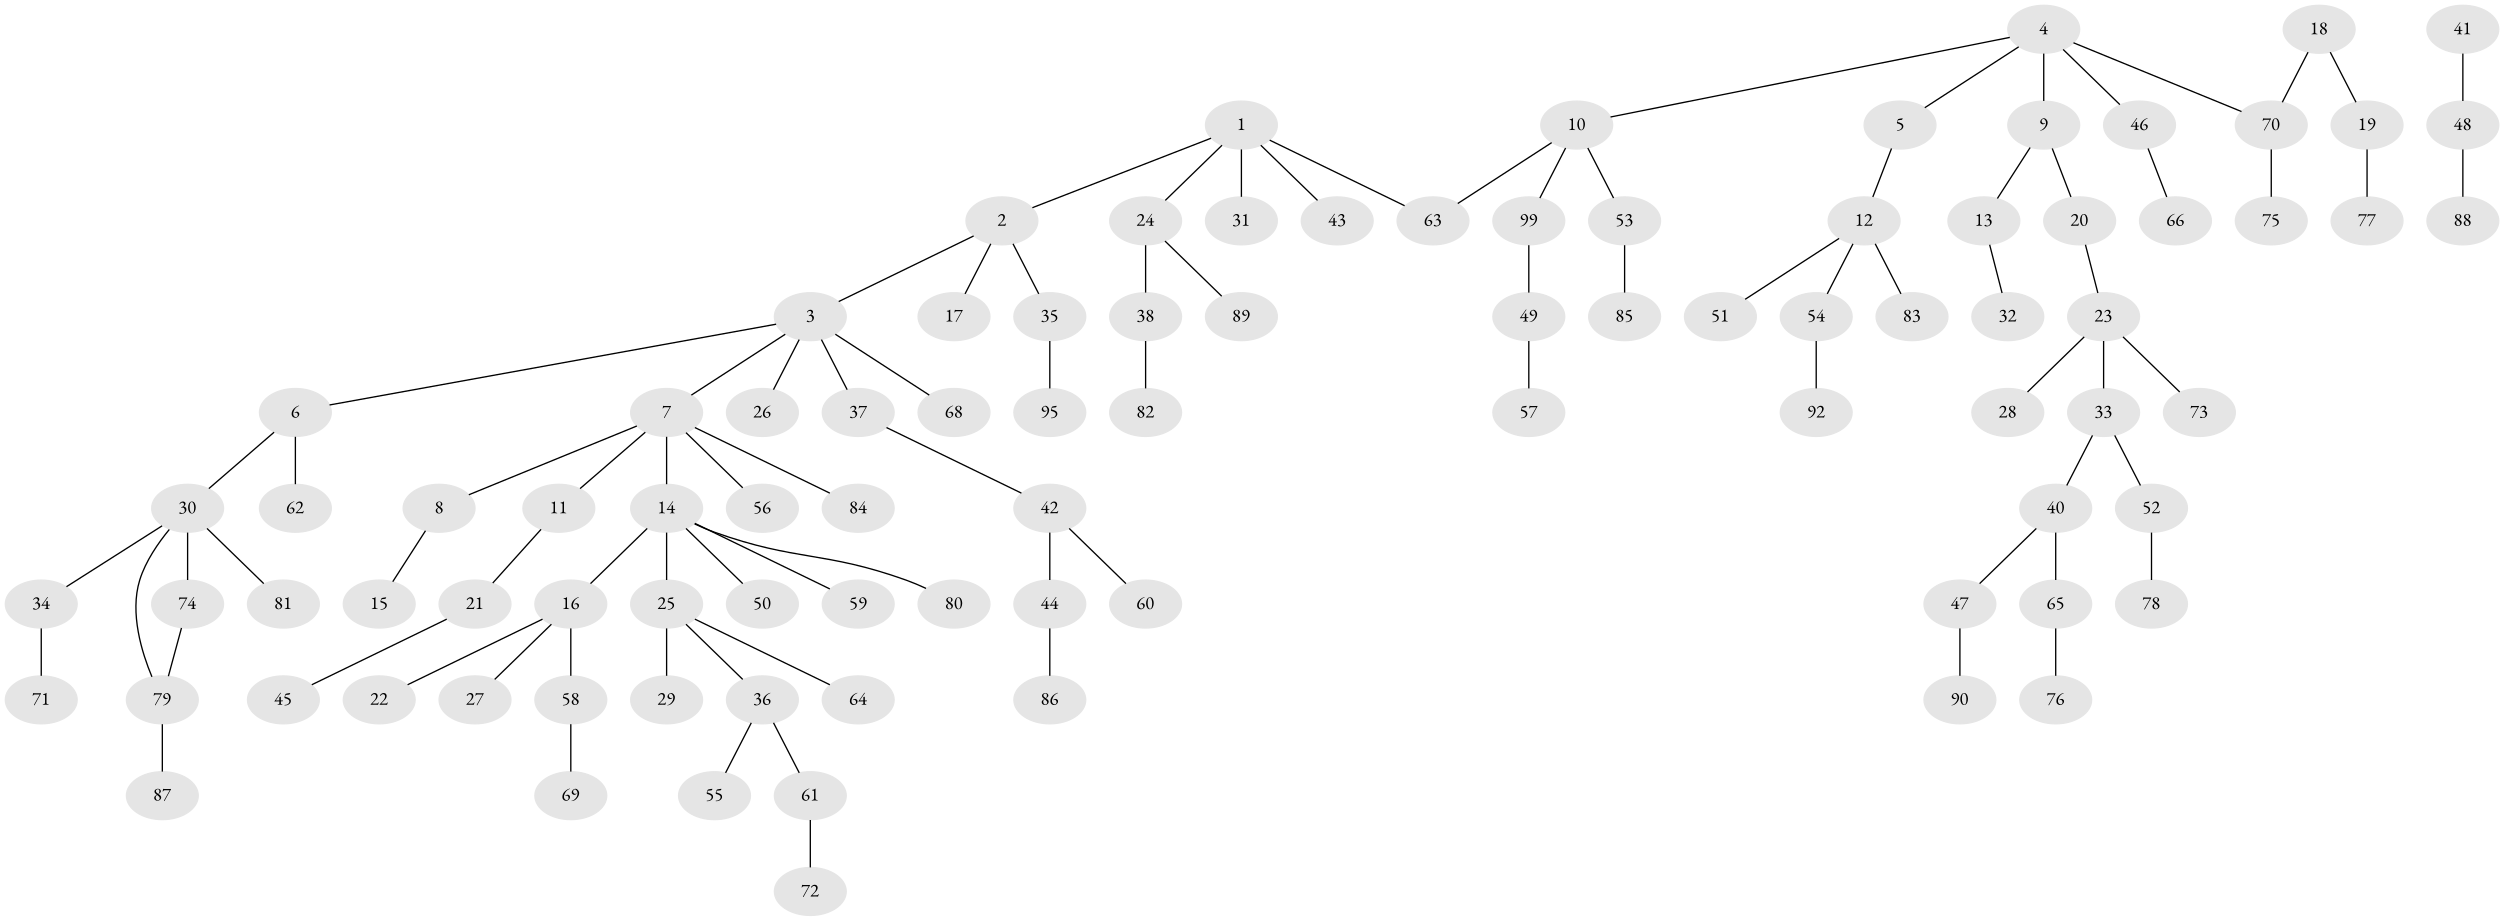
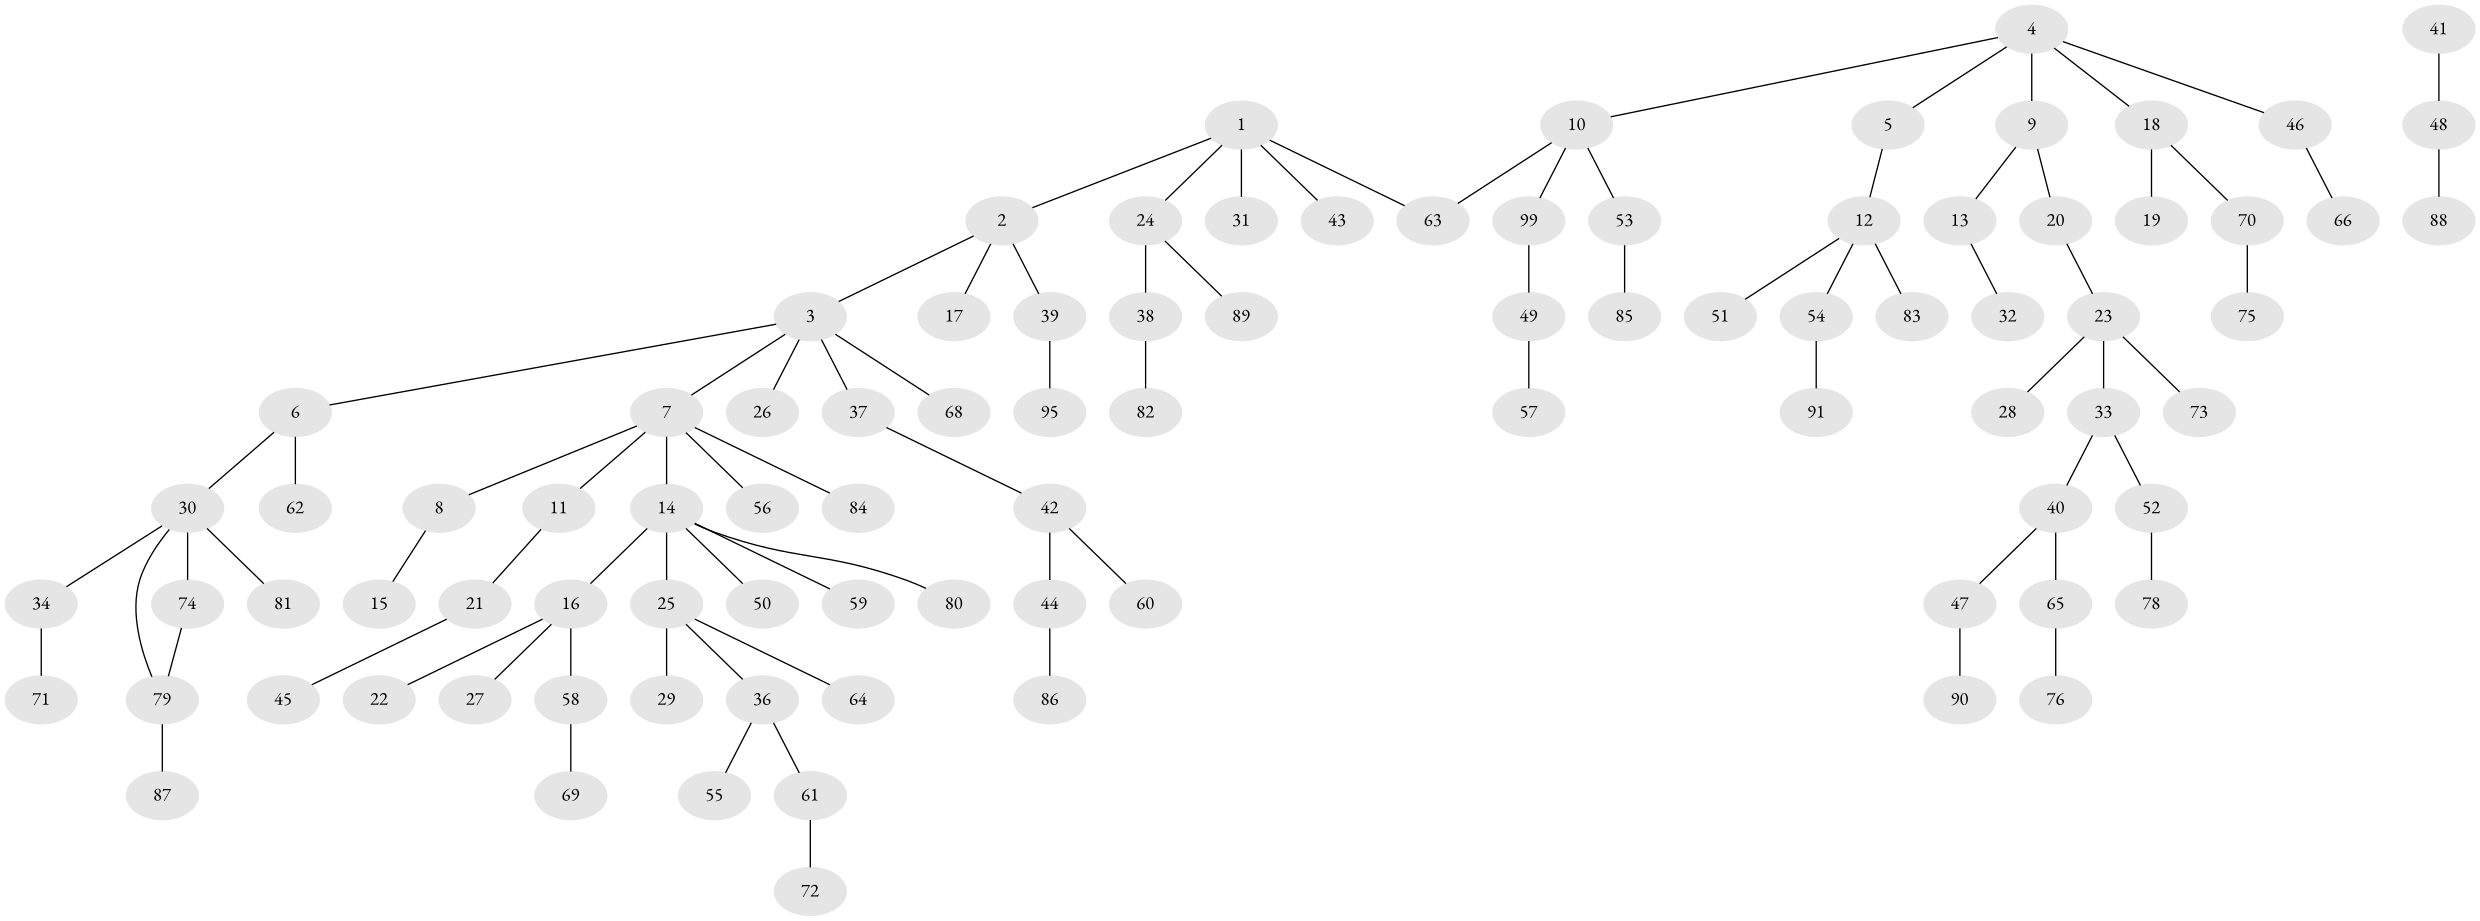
  graph {
    fontname="EB Garamond"
    node [color=gray90 fontname="EB Garamond" style=filled]
    edge [fontname="EB Garamond"]
    1
    2
    24
    31
    43
    63
    3
    17
-   35
+   35 [label=39]
    4
    5
    9
    10
    18
    46
    38
    89
    6
    7
    26
    37
    68
    n23 [label=95]
    30
    62
    8
    11
    14
    56
    84
    42
    12
    13
    20
    n35 [label=99]
    53
    19
    70
    66
    51
    54
    83
    34
    74
    81
    79
    15
    21
    16
    25
    50
    59
    80
    32
    23
    49
    85
    45
-   91 [label=92]
+   91
    22
    27
    58
    29
    36
    64
    69
-   77
    75
    28
    33
    73
    40
    52
    82
    55
    61
    71
    41
    48
    47
    65
    78
    72
    44
    60
    57
    90
    76
    88
    86
    87
    1 -- 2
    1 -- 24
    1 -- 31
    1 -- 43
    1 -- 63
    2 -- 3
    2 -- 17
    2 -- 35
    24 -- 38
    24 -- 89
    3 -- 6
    3 -- 7
    3 -- 26
    3 -- 37
    3 -- 68
    35 -- n23
    4 -- 5
    4 -- 9
    4 -- 10
-   4 -- 70
+   4 -- 18
    4 -- 46
    5 -- 12
    9 -- 13
    9 -- 20
    10 -- 63
    10 -- n35
    10 -- 53
    18 -- 19
    18 -- 70
    46 -- 66
    38 -- 82
    6 -- 30
    6 -- 62
    7 -- 8
    7 -- 11
    7 -- 14
    7 -- 56
    7 -- 84
    37 -- 42
    30 -- 34
    30 -- 74
    30 -- 81
    30 -- 79
    8 -- 15
    11 -- 21
    14 -- 16
    14 -- 25
    14 -- 50
    14 -- 59
    14 -- 80
    42 -- 44
    42 -- 60
    12 -- 51
    12 -- 54
    12 -- 83
    13 -- 32
    20 -- 23
    n35 -- 49
    53 -- 85
-   19 -- 77
    70 -- 75
    54 -- 91
    34 -- 71
    74 -- 79
    79 -- 87
    21 -- 45
    16 -- 22
    16 -- 27
    16 -- 58
    25 -- 29
    25 -- 36
    25 -- 64
    23 -- 28
    23 -- 33
    23 -- 73
    49 -- 57
    58 -- 69
    36 -- 55
    36 -- 61
    33 -- 40
    33 -- 52
    40 -- 47
    40 -- 65
    52 -- 78
    61 -- 72
    41 -- 48
    48 -- 88
    47 -- 90
    65 -- 76
    44 -- 86
  }
